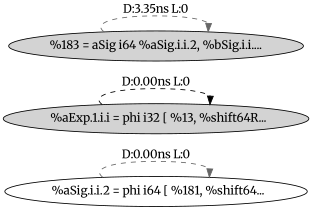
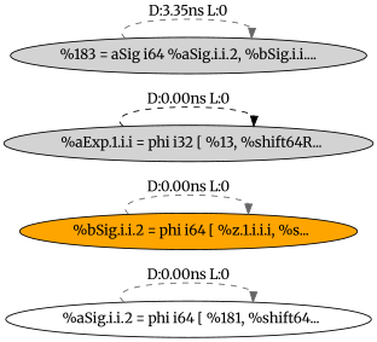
  digraph {
    fontname=Merriweather
    rankdir=LR
    node [fillcolor=lightgrey fontname=Merriweather style=filled]
    edge [color=gray40 fontname=Merriweather style=dashed]
    n1 [fillcolor=white label="  %aSig.i.i.2 = phi i64 [ %181, %shift64..."]
+   n2 [fillcolor=orange label="  %bSig.i.i.2 = phi i64 [ %z.1.i.i.i, %s..."]
    n3 [label="  %aExp.1.i.i = phi i32 [ %13, %shift64R..."]
    n4 [label="%183 = aSig i64 %aSig.i.i.2, %bSig.i.i...."]
    n1 -> n1 [label="D:0.00ns L:0"]
+   n2 -> n2 [label="D:0.00ns L:0"]
    n3 -> n3 [color=black label="D:0.00ns L:0"]
    n4 -> n4 [label="D:3.35ns L:0"]
  }
